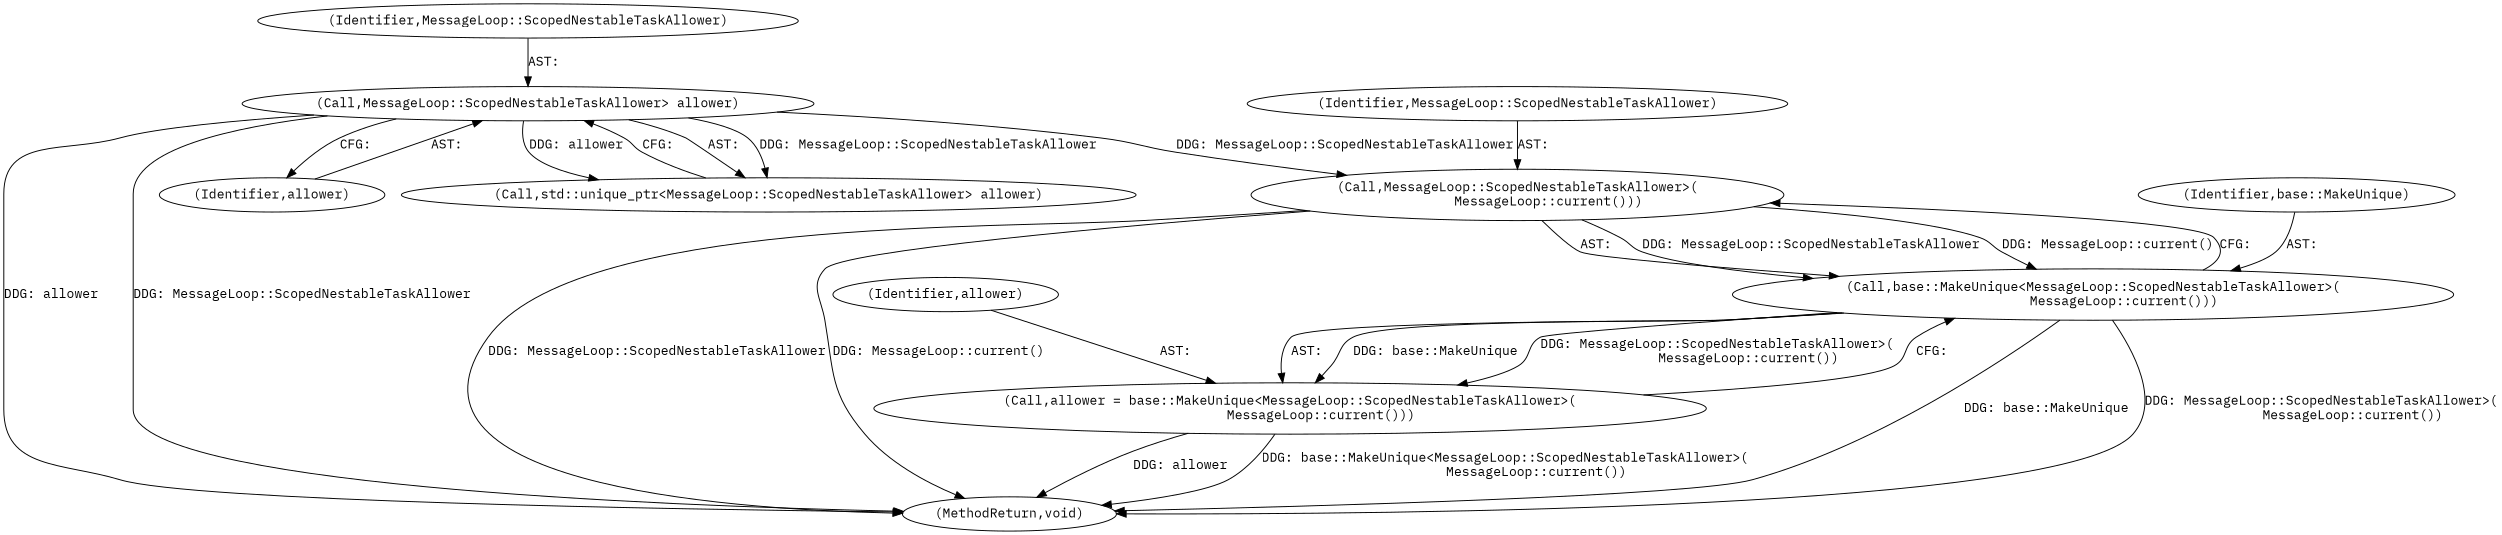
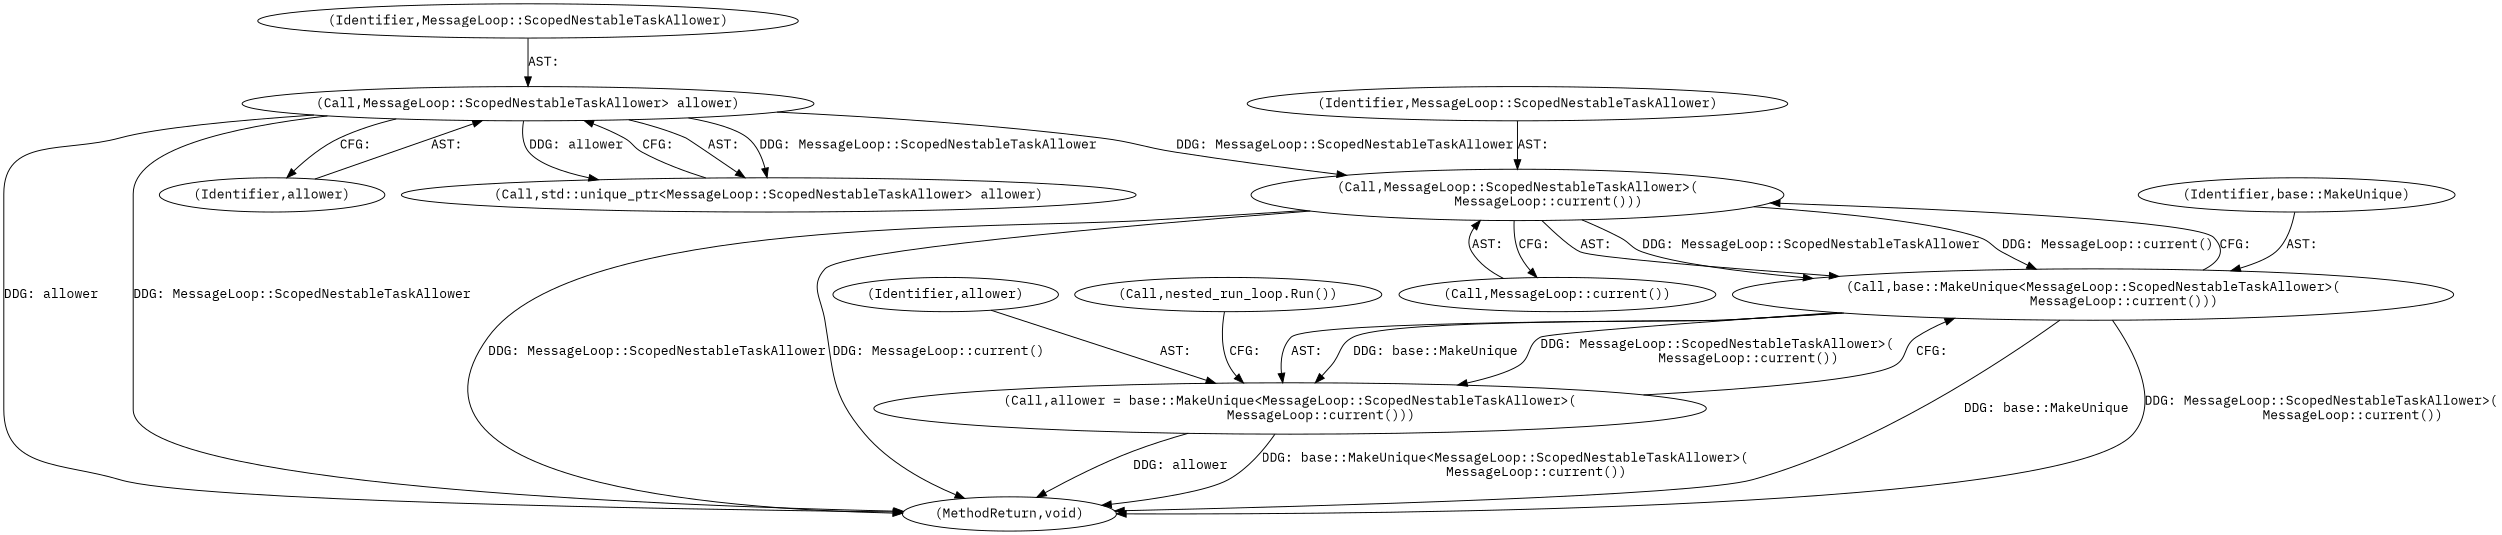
  digraph {
    fontname="IBM Plex Mono"
    node [fontname="IBM Plex Mono"]
    edge [fontname="IBM Plex Mono"]
    n1 [label="(Call,MessageLoop::ScopedNestableTaskAllower>(\n        MessageLoop::current()))"]
    n2 [label="(Call,base::MakeUnique<MessageLoop::ScopedNestableTaskAllower>(\n        MessageLoop::current()))"]
    n3 [label="(MethodReturn,void)"]
+   n4 [label="(Call,MessageLoop::current())"]
    n5 [label="(Call,allower = base::MakeUnique<MessageLoop::ScopedNestableTaskAllower>(\n        MessageLoop::current()))"]
    n6 [label="(Call,MessageLoop::ScopedNestableTaskAllower> allower)"]
    n7 [label="(Identifier,allower)"]
    n8 [label="(Call,std::unique_ptr<MessageLoop::ScopedNestableTaskAllower> allower)"]
    n9 [label="(Identifier,allower)"]
    n10 [label="(Identifier,MessageLoop::ScopedNestableTaskAllower)"]
    n11 [label="(Identifier,MessageLoop::ScopedNestableTaskAllower)"]
    n12 [label="(Identifier,base::MakeUnique)"]
+   n13 [label="(Call,nested_run_loop.Run())"]
    n1 -> n2 [label="AST: "]
    n1 -> n2 [label="DDG: MessageLoop::ScopedNestableTaskAllower"]
    n1 -> n2 [label="DDG: MessageLoop::current()"]
    n1 -> n3 [label="DDG: MessageLoop::ScopedNestableTaskAllower"]
    n1 -> n3 [label="DDG: MessageLoop::current()"]
+   n1 -> n4 [label="CFG: "]
    n2 -> n1 [label="CFG: "]
    n2 -> n3 [label="DDG: base::MakeUnique"]
    n2 -> n3 [label="DDG: MessageLoop::ScopedNestableTaskAllower>(\n        MessageLoop::current())"]
    n2 -> n5 [label="AST: "]
    n2 -> n5 [label="DDG: base::MakeUnique"]
    n2 -> n5 [label="DDG: MessageLoop::ScopedNestableTaskAllower>(\n        MessageLoop::current())"]
+   n4 -> n1 [label="AST: "]
    n5 -> n2 [label="CFG: "]
    n5 -> n3 [label="DDG: allower"]
    n5 -> n3 [label="DDG: base::MakeUnique<MessageLoop::ScopedNestableTaskAllower>(\n        MessageLoop::current())"]
    n6 -> n1 [label="DDG: MessageLoop::ScopedNestableTaskAllower"]
    n6 -> n3 [label="DDG: allower"]
    n6 -> n3 [label="DDG: MessageLoop::ScopedNestableTaskAllower"]
    n6 -> n7 [label="CFG: "]
    n6 -> n8 [label="AST: "]
    n6 -> n8 [label="DDG: MessageLoop::ScopedNestableTaskAllower"]
    n6 -> n8 [label="DDG: allower"]
    n7 -> n6 [label="AST: "]
    n8 -> n6 [label="CFG: "]
    n9 -> n5 [label="AST: "]
    n10 -> n6 [label="AST: "]
    n11 -> n1 [label="AST: "]
    n12 -> n2 [label="AST: "]
+   n13 -> n5 [label="CFG: "]
  }
